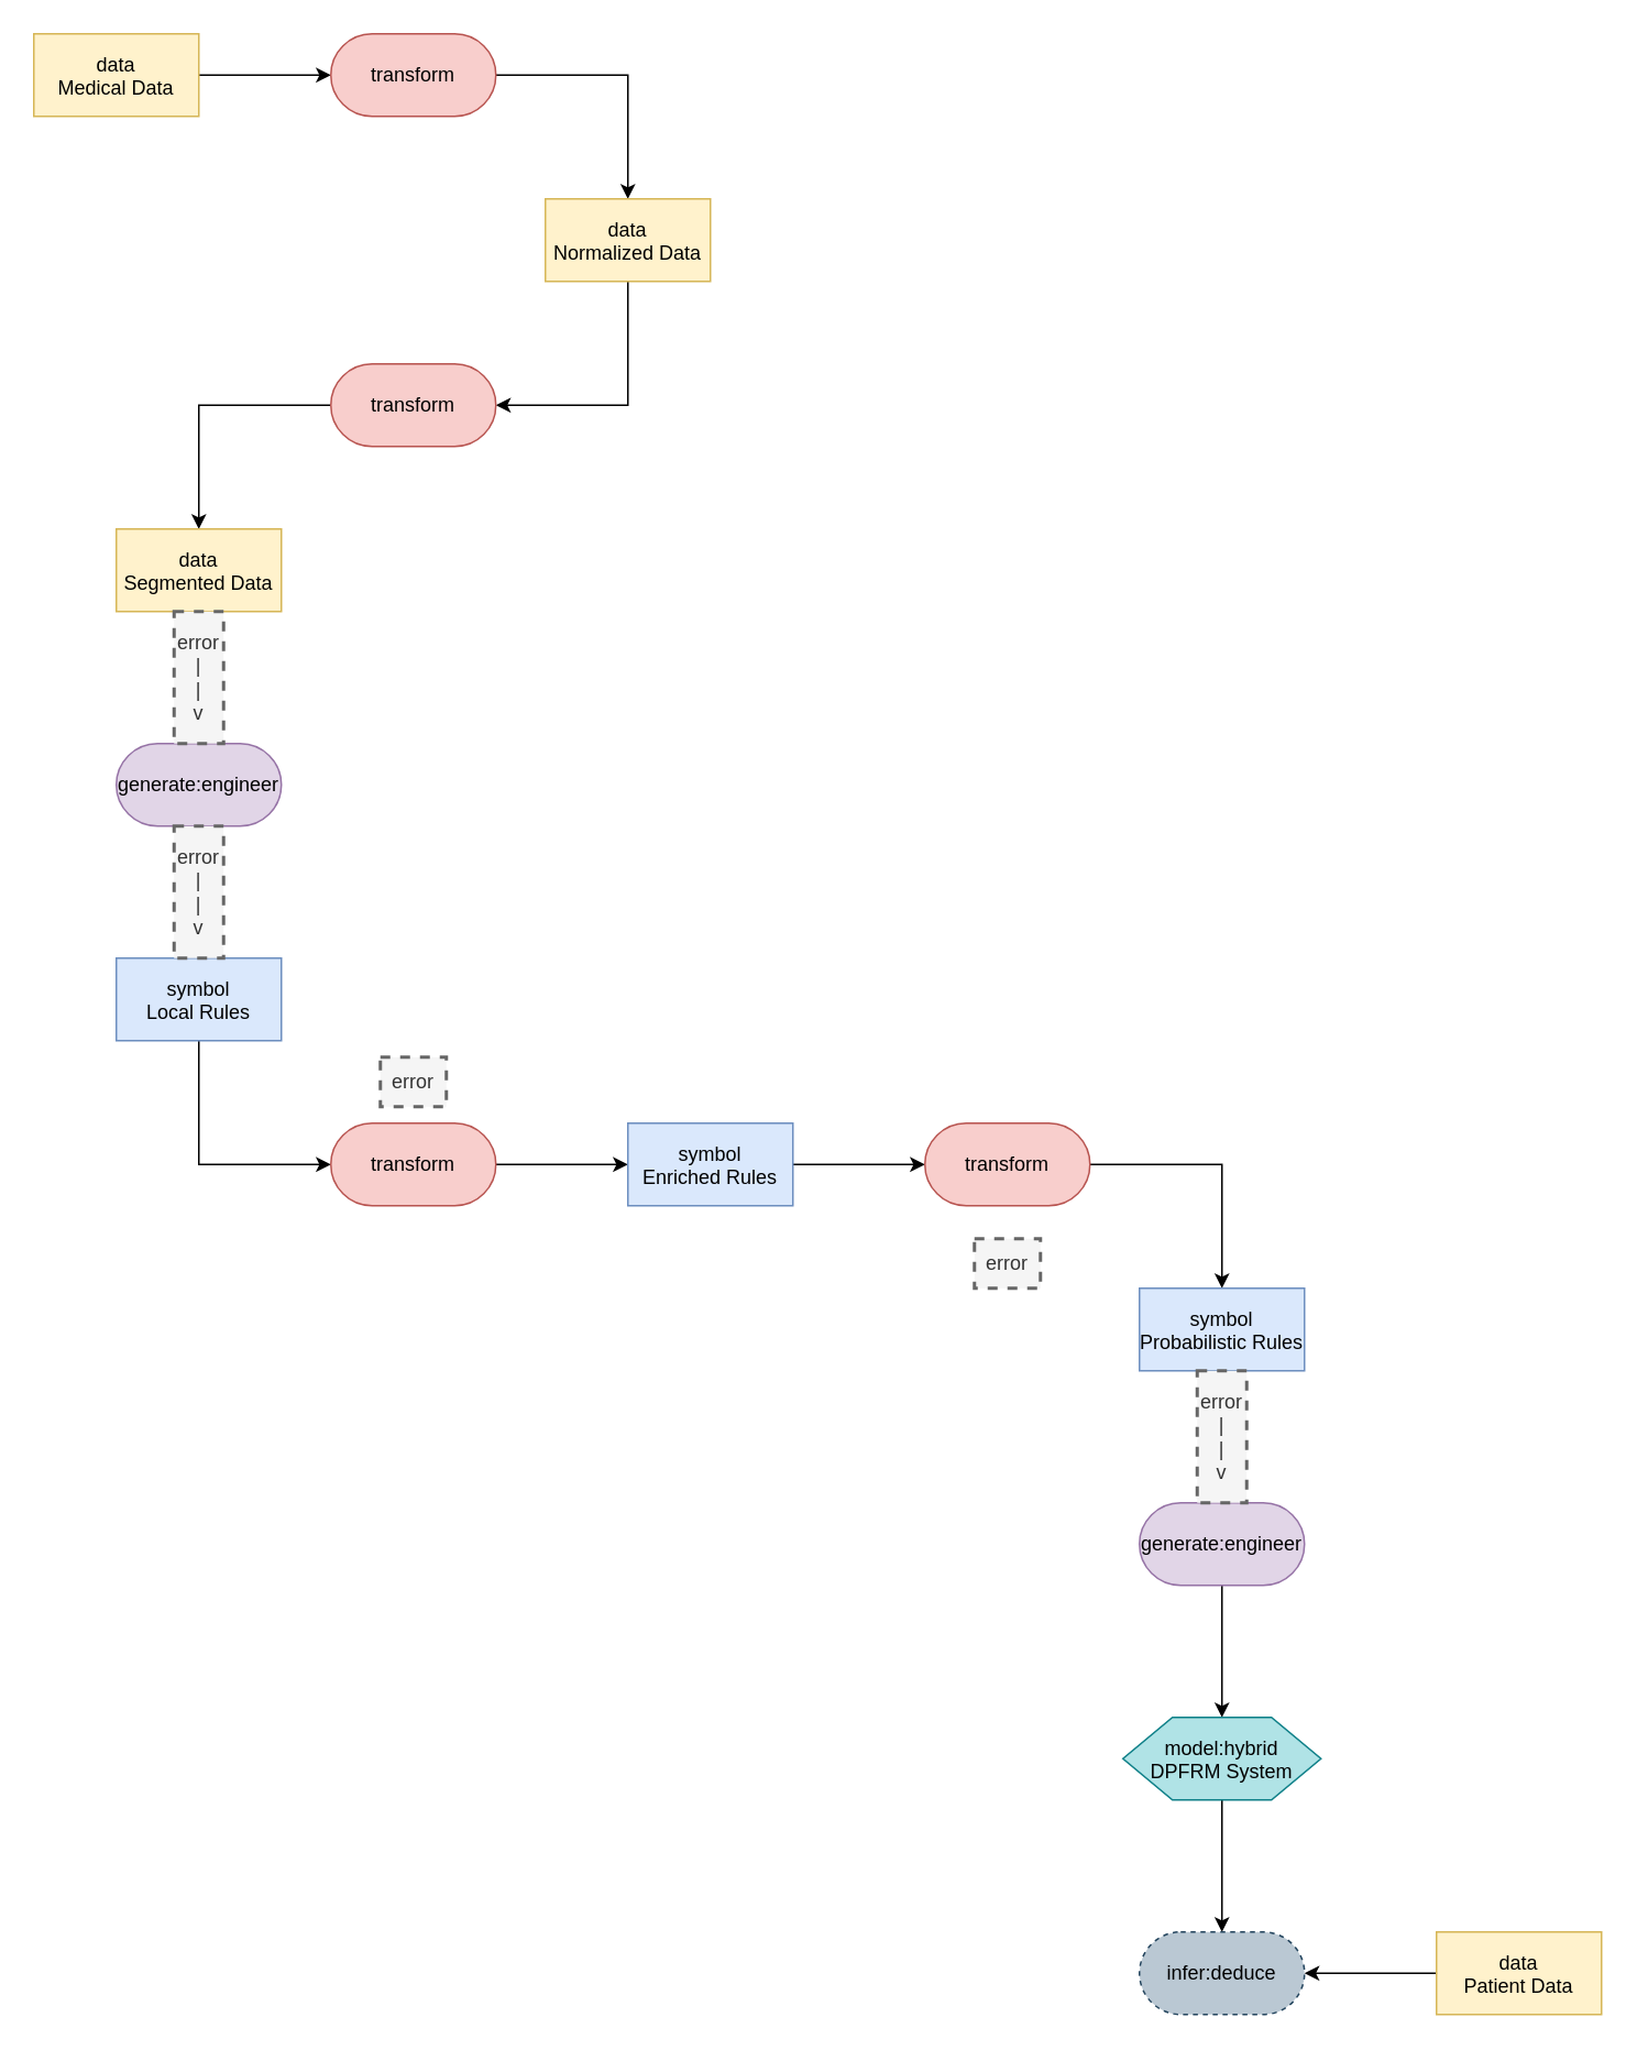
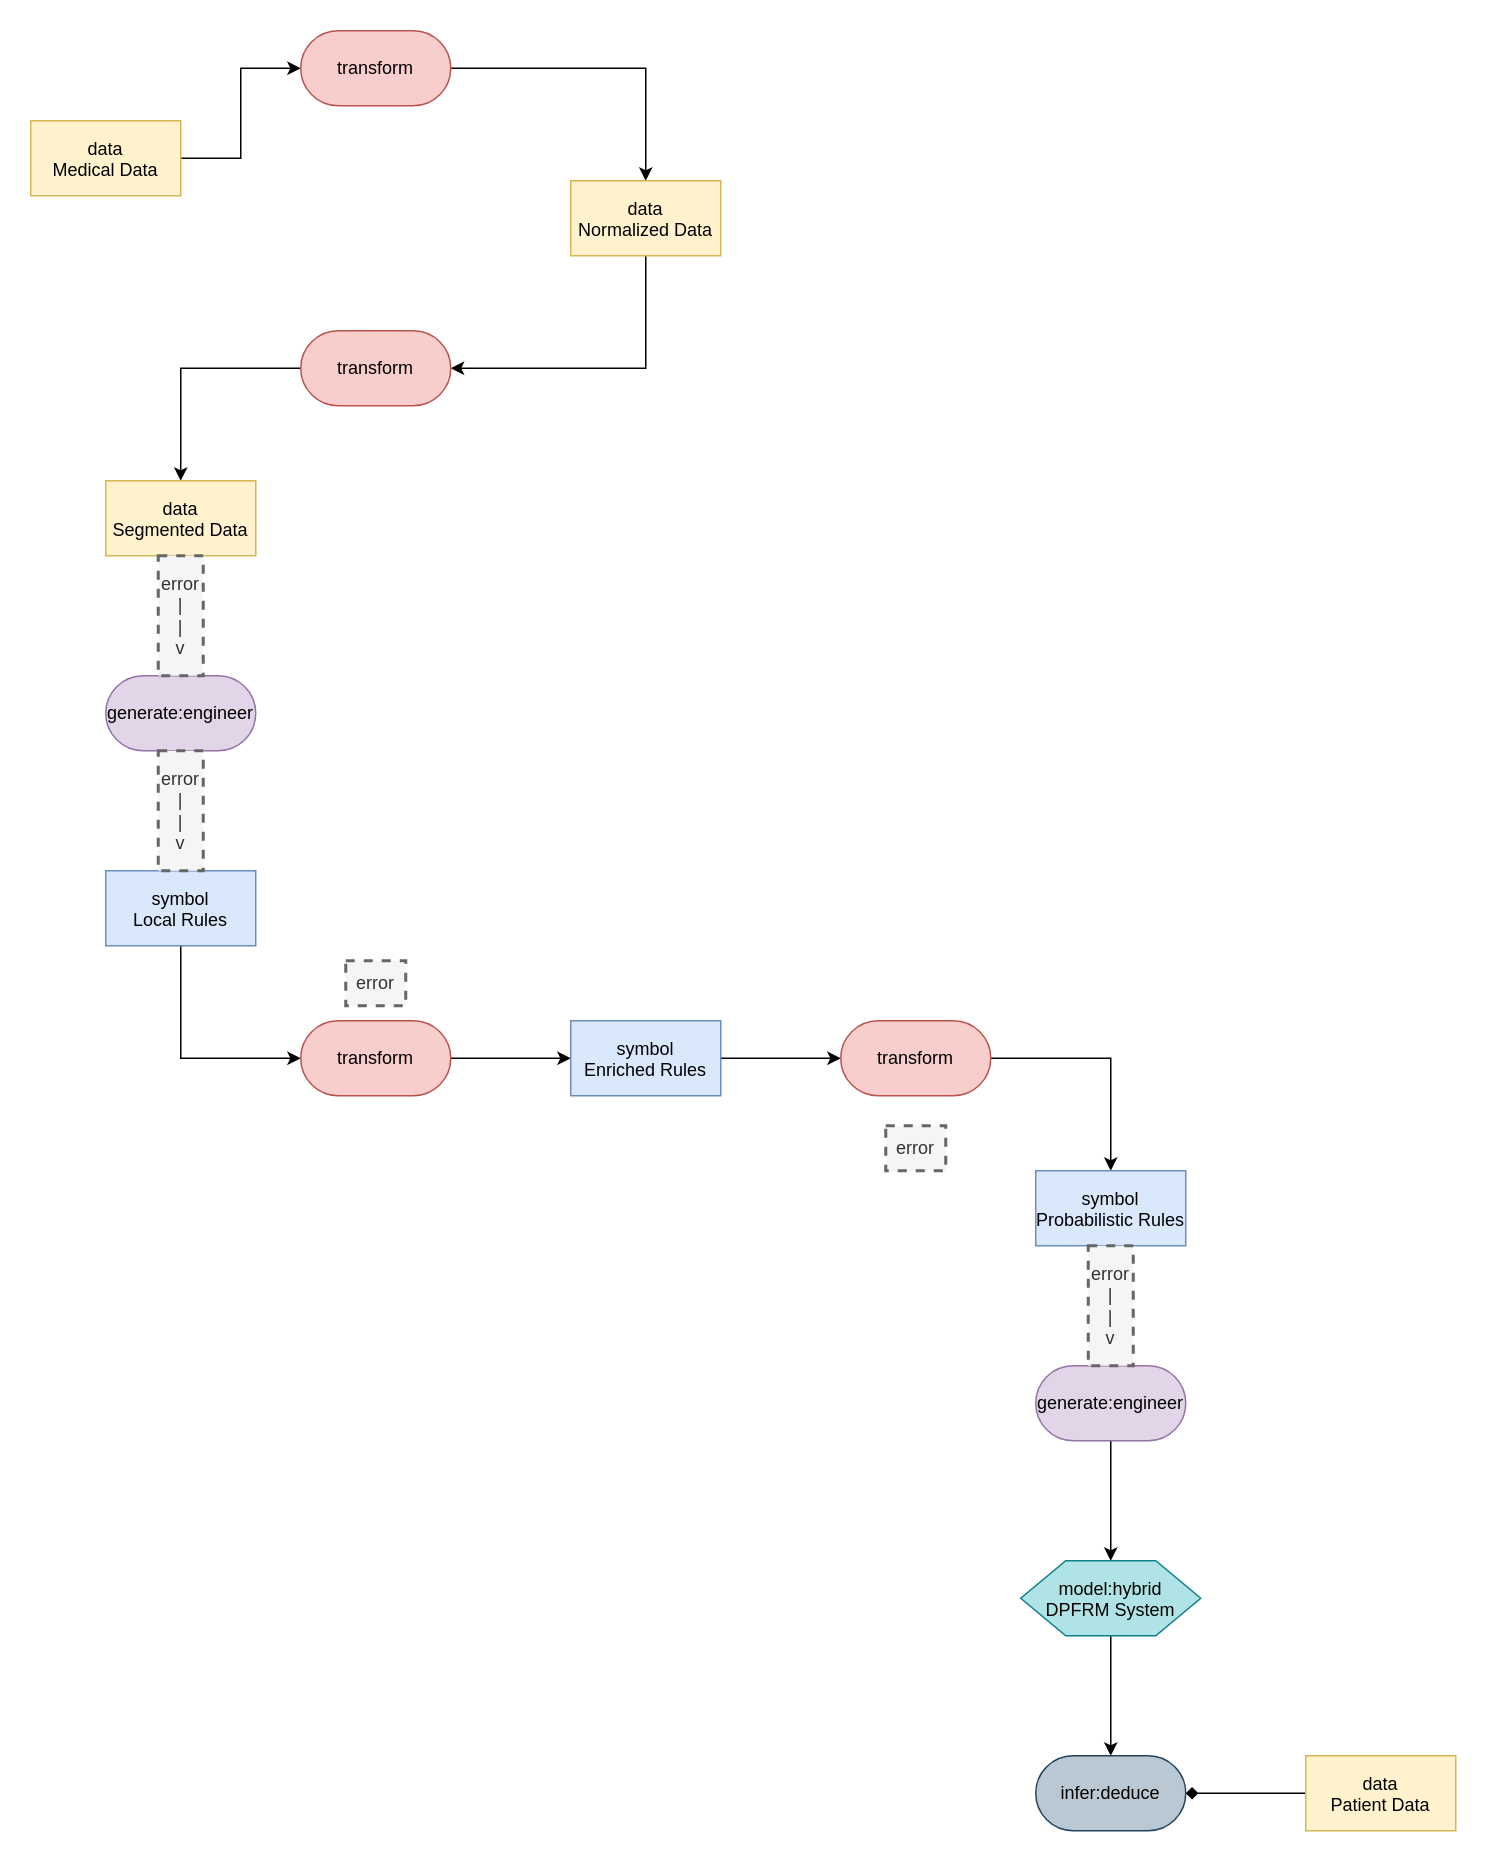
  <mxCell id="0" />
  <mxCell id="1" parent="0" />
  <mxCell id="2" style="edgeStyle=orthogonalEdgeStyle;rounded=0;orthogonalLoop=1;jettySize=auto;html=1;exitX=1;exitY=0.5;exitDx=0;exitDy=0;entryX=0;entryY=0.5;entryDx=0;entryDy=0;" edge="1" parent="1" source="3" target="5"><mxGeometry relative="1" as="geometry" /></mxCell>
- <mxCell id="3" value="data&#10;Medical Data" style="rectangle;fillColor=#fff2cc;strokeColor=#d6b656;" name="data" vertex="1" parent="1"><mxGeometry x="20" y="20" width="100" height="50" as="geometry" /></mxCell>
+ <mxCell id="3" value="data&#10;Medical Data" style="rectangle;fillColor=#fff2cc;strokeColor=#d6b656;" name="data" vertex="1" parent="1"><mxGeometry x="20" y="80" width="100" height="50" as="geometry" /></mxCell>
  <mxCell id="4" style="edgeStyle=orthogonalEdgeStyle;rounded=0;orthogonalLoop=1;jettySize=auto;html=1;exitX=1;exitY=0.5;exitDx=0;exitDy=0;entryX=0.5;entryY=0;entryDx=0;entryDy=0;" edge="1" parent="1" source="5" target="7"><mxGeometry relative="1" as="geometry" /></mxCell>
  <mxCell id="5" value="transform" style="rounded=1;whiteSpace=wrap;html=1;arcSize=50;fillColor=#f8cecc;strokeColor=#b85450;" name="transform" vertex="1" parent="1"><mxGeometry x="200" y="20" width="100" height="50" as="geometry" /></mxCell>
  <mxCell id="6" style="edgeStyle=orthogonalEdgeStyle;rounded=0;orthogonalLoop=1;jettySize=auto;html=1;exitX=0.5;exitY=1;exitDx=0;exitDy=0;entryX=1;entryY=0.5;entryDx=0;entryDy=0;" edge="1" parent="1" source="7" target="9"><mxGeometry relative="1" as="geometry" /></mxCell>
- <mxCell id="7" value="data&#10;Normalized Data" style="rectangle;fillColor=#fff2cc;strokeColor=#d6b656;" name="data" vertex="1" parent="1"><mxGeometry x="330" y="120" width="100" height="50" as="geometry" /></mxCell>
+ <mxCell id="7" value="data&#10;Normalized Data" style="rectangle;fillColor=#fff2cc;strokeColor=#d6b656;" name="data" vertex="1" parent="1"><mxGeometry x="380" y="120" width="100" height="50" as="geometry" /></mxCell>
  <mxCell id="8" style="edgeStyle=orthogonalEdgeStyle;rounded=0;orthogonalLoop=1;jettySize=auto;html=1;exitX=0;exitY=0.5;exitDx=0;exitDy=0;entryX=0.5;entryY=0;entryDx=0;entryDy=0;" edge="1" parent="1" source="9" target="10"><mxGeometry relative="1" as="geometry" /></mxCell>
  <mxCell id="9" value="transform" style="rounded=1;whiteSpace=wrap;html=1;arcSize=50;fillColor=#f8cecc;strokeColor=#b85450;" name="transform" vertex="1" parent="1"><mxGeometry x="200" y="220" width="100" height="50" as="geometry" /></mxCell>
  <mxCell id="10" value="data&#10;Segmented Data" style="rectangle;fillColor=#fff2cc;strokeColor=#d6b656;" name="data" vertex="1" parent="1"><mxGeometry x="70" y="320" width="100" height="50" as="geometry" /></mxCell>
  <mxCell id="11" value="generate:engineer" style="rounded=1;whiteSpace=wrap;html=1;arcSize=50;fillColor=#e1d5e7;strokeColor=#9673a6;" name="generate:engineer" vertex="1" parent="1"><mxGeometry x="70" y="450" width="100" height="50" as="geometry" /></mxCell>
  <mxCell id="12" value="&lt;div&gt;error&lt;/div&gt;&lt;div&gt;|&lt;/div&gt;&lt;div&gt;|&lt;/div&gt;&lt;div&gt;v&lt;/div&gt;" style="text;html=1;align=center;verticalAlign=middle;whiteSpace=wrap;rounded=0;dashed=1;fillColor=#f5f5f5;fontColor=#333333;strokeColor=#666666;strokeWidth=2;" name="text" vertex="1" parent="1"><mxGeometry x="105" y="370" width="30" height="80" as="geometry" /></mxCell>
  <mxCell id="13" style="edgeStyle=orthogonalEdgeStyle;rounded=0;orthogonalLoop=1;jettySize=auto;html=1;exitX=0.5;exitY=1;exitDx=0;exitDy=0;entryX=0;entryY=0.5;entryDx=0;entryDy=0;" edge="1" parent="1" source="14" target="17"><mxGeometry relative="1" as="geometry" /></mxCell>
  <mxCell id="14" value="symbol&#10;Local Rules" style="rectangle;fillColor=#dae8fc;strokeColor=#6c8ebf;" name="symbol" vertex="1" parent="1" tooltip="⚠️ Node not part of any valid pattern."><mxGeometry x="70" y="580" width="100" height="50" as="geometry" /></mxCell>
  <mxCell id="15" value="&lt;div&gt;error&lt;/div&gt;&lt;div&gt;|&lt;/div&gt;&lt;div&gt;|&lt;/div&gt;&lt;div&gt;v&lt;/div&gt;" style="text;html=1;align=center;verticalAlign=middle;whiteSpace=wrap;rounded=0;dashed=1;fillColor=#f5f5f5;fontColor=#333333;strokeColor=#666666;strokeWidth=2;" name="text" vertex="1" parent="1"><mxGeometry x="105" y="500" width="30" height="80" as="geometry" /></mxCell>
  <mxCell id="16" style="edgeStyle=orthogonalEdgeStyle;rounded=0;orthogonalLoop=1;jettySize=auto;html=1;exitX=1;exitY=0.5;exitDx=0;exitDy=0;entryX=0;entryY=0.5;entryDx=0;entryDy=0;" edge="1" parent="1" source="17" target="19"><mxGeometry relative="1" as="geometry" /></mxCell>
  <mxCell id="17" value="transform" style="rounded=1;whiteSpace=wrap;html=1;arcSize=50;fillColor=#f8cecc;strokeColor=#b85450;" name="transform" vertex="1" parent="1" tooltip="⚠️ Node not part of any valid pattern."><mxGeometry x="200" y="680" width="100" height="50" as="geometry" /></mxCell>
  <mxCell id="18" style="edgeStyle=orthogonalEdgeStyle;rounded=0;orthogonalLoop=1;jettySize=auto;html=1;exitX=1;exitY=0.5;exitDx=0;exitDy=0;entryX=0;entryY=0.5;entryDx=0;entryDy=0;" edge="1" parent="1" source="19" target="21"><mxGeometry relative="1" as="geometry" /></mxCell>
  <mxCell id="19" value="symbol&#10;Enriched Rules" style="rectangle;fillColor=#dae8fc;strokeColor=#6c8ebf;" name="symbol" vertex="1" parent="1" tooltip="⚠️ Node not part of any valid pattern."><mxGeometry x="380" y="680" width="100" height="50" as="geometry" /></mxCell>
  <mxCell id="20" style="edgeStyle=orthogonalEdgeStyle;rounded=0;orthogonalLoop=1;jettySize=auto;html=1;exitX=1;exitY=0.5;exitDx=0;exitDy=0;entryX=0.5;entryY=0;entryDx=0;entryDy=0;" edge="1" parent="1" source="21" target="22"><mxGeometry relative="1" as="geometry" /></mxCell>
  <mxCell id="21" value="transform" style="rounded=1;whiteSpace=wrap;html=1;arcSize=50;fillColor=#f8cecc;strokeColor=#b85450;" name="transform" vertex="1" parent="1" tooltip="⚠️ Node not part of any valid pattern."><mxGeometry x="560" y="680" width="100" height="50" as="geometry" /></mxCell>
  <mxCell id="22" value="symbol&#10;Probabilistic Rules" style="rectangle;fillColor=#dae8fc;strokeColor=#6c8ebf;" name="symbol" vertex="1" parent="1" tooltip="⚠️ Node not part of any valid pattern."><mxGeometry x="690" y="780" width="100" height="50" as="geometry" /></mxCell>
  <mxCell id="23" style="edgeStyle=orthogonalEdgeStyle;rounded=0;orthogonalLoop=1;jettySize=auto;html=1;exitX=0.5;exitY=1;exitDx=0;exitDy=0;entryX=0.5;entryY=0;entryDx=0;entryDy=0;" edge="1" parent="1" source="24" target="27"><mxGeometry relative="1" as="geometry" /></mxCell>
  <mxCell id="24" value="generate:engineer" style="rounded=1;whiteSpace=wrap;html=1;arcSize=50;fillColor=#e1d5e7;strokeColor=#9673a6;" name="generate:engineer" vertex="1" parent="1"><mxGeometry x="690" y="910" width="100" height="50" as="geometry" /></mxCell>
  <mxCell id="25" value="&lt;div&gt;error&lt;/div&gt;&lt;div&gt;|&lt;/div&gt;&lt;div&gt;|&lt;/div&gt;&lt;div&gt;v&lt;/div&gt;" style="text;html=1;align=center;verticalAlign=middle;whiteSpace=wrap;rounded=0;dashed=1;fillColor=#f5f5f5;fontColor=#333333;strokeColor=#666666;strokeWidth=2;" name="text" vertex="1" parent="1"><mxGeometry x="725" y="830" width="30" height="80" as="geometry" /></mxCell>
  <mxCell id="26" style="edgeStyle=orthogonalEdgeStyle;rounded=0;orthogonalLoop=1;jettySize=auto;html=1;exitX=0.5;exitY=1;exitDx=0;exitDy=0;entryX=0.5;entryY=0;entryDx=0;entryDy=0;" edge="1" parent="1" source="27" target="28"><mxGeometry relative="1" as="geometry" /></mxCell>
  <mxCell id="27" value="model:hybrid&#10;DPFRM System" style="shape=hexagon;perimeter=hexagonPerimeter2;fillColor=#b0e3e6;strokeColor=#0e8088;" name="model" vertex="1" parent="1"><mxGeometry x="680" y="1040" width="120" height="50" as="geometry" /></mxCell>
- <mxCell id="28" value="infer:deduce" style="rounded=1;whiteSpace=wrap;html=1;arcSize=50;fillColor=#bac8d3;strokeColor=#23445d;dashed=1;" name="infer:deduce" vertex="1" parent="1"><mxGeometry x="690" y="1170" width="100" height="50" as="geometry" /></mxCell>
- <mxCell id="29" style="edgeStyle=orthogonalEdgeStyle;rounded=0;orthogonalLoop=1;jettySize=auto;html=1;exitX=0;exitY=0.5;exitDx=0;exitDy=0;entryX=1;entryY=0.5;entryDx=0;entryDy=0;" edge="1" parent="1" source="30" target="28"><mxGeometry relative="1" as="geometry" /></mxCell>
+ <mxCell id="28" value="infer:deduce" style="rounded=1;whiteSpace=wrap;html=1;arcSize=50;fillColor=#bac8d3;strokeColor=#23445d;" name="infer:deduce" vertex="1" parent="1"><mxGeometry x="690" y="1170" width="100" height="50" as="geometry" /></mxCell>
+ <mxCell id="29" style="edgeStyle=orthogonalEdgeStyle;rounded=0;orthogonalLoop=1;jettySize=auto;html=1;exitX=0;exitY=0.5;exitDx=0;exitDy=0;entryX=1;entryY=0.5;entryDx=0;entryDy=0;endArrow=diamond;" edge="1" parent="1" source="30" target="28"><mxGeometry relative="1" as="geometry" /></mxCell>
  <mxCell id="30" value="data&#10;Patient Data" style="rectangle;fillColor=#fff2cc;strokeColor=#d6b656;" name="data" vertex="1" parent="1"><mxGeometry x="870" y="1170" width="100" height="50" as="geometry" /></mxCell>
  <mxCell id="31" value="error" style="text;html=1;align=center;verticalAlign=middle;whiteSpace=wrap;rounded=0;dashed=1;fillColor=#f5f5f5;fontColor=#333333;strokeColor=#666666;strokeWidth=2;" name="text" vertex="1" parent="1"><mxGeometry x="230" y="640" width="40" height="30" as="geometry" /></mxCell>
  <mxCell id="32" value="error" style="text;html=1;align=center;verticalAlign=middle;whiteSpace=wrap;rounded=0;dashed=1;fillColor=#f5f5f5;fontColor=#333333;strokeColor=#666666;strokeWidth=2;" name="text" vertex="1" parent="1"><mxGeometry x="590" y="750" width="40" height="30" as="geometry" /></mxCell>
